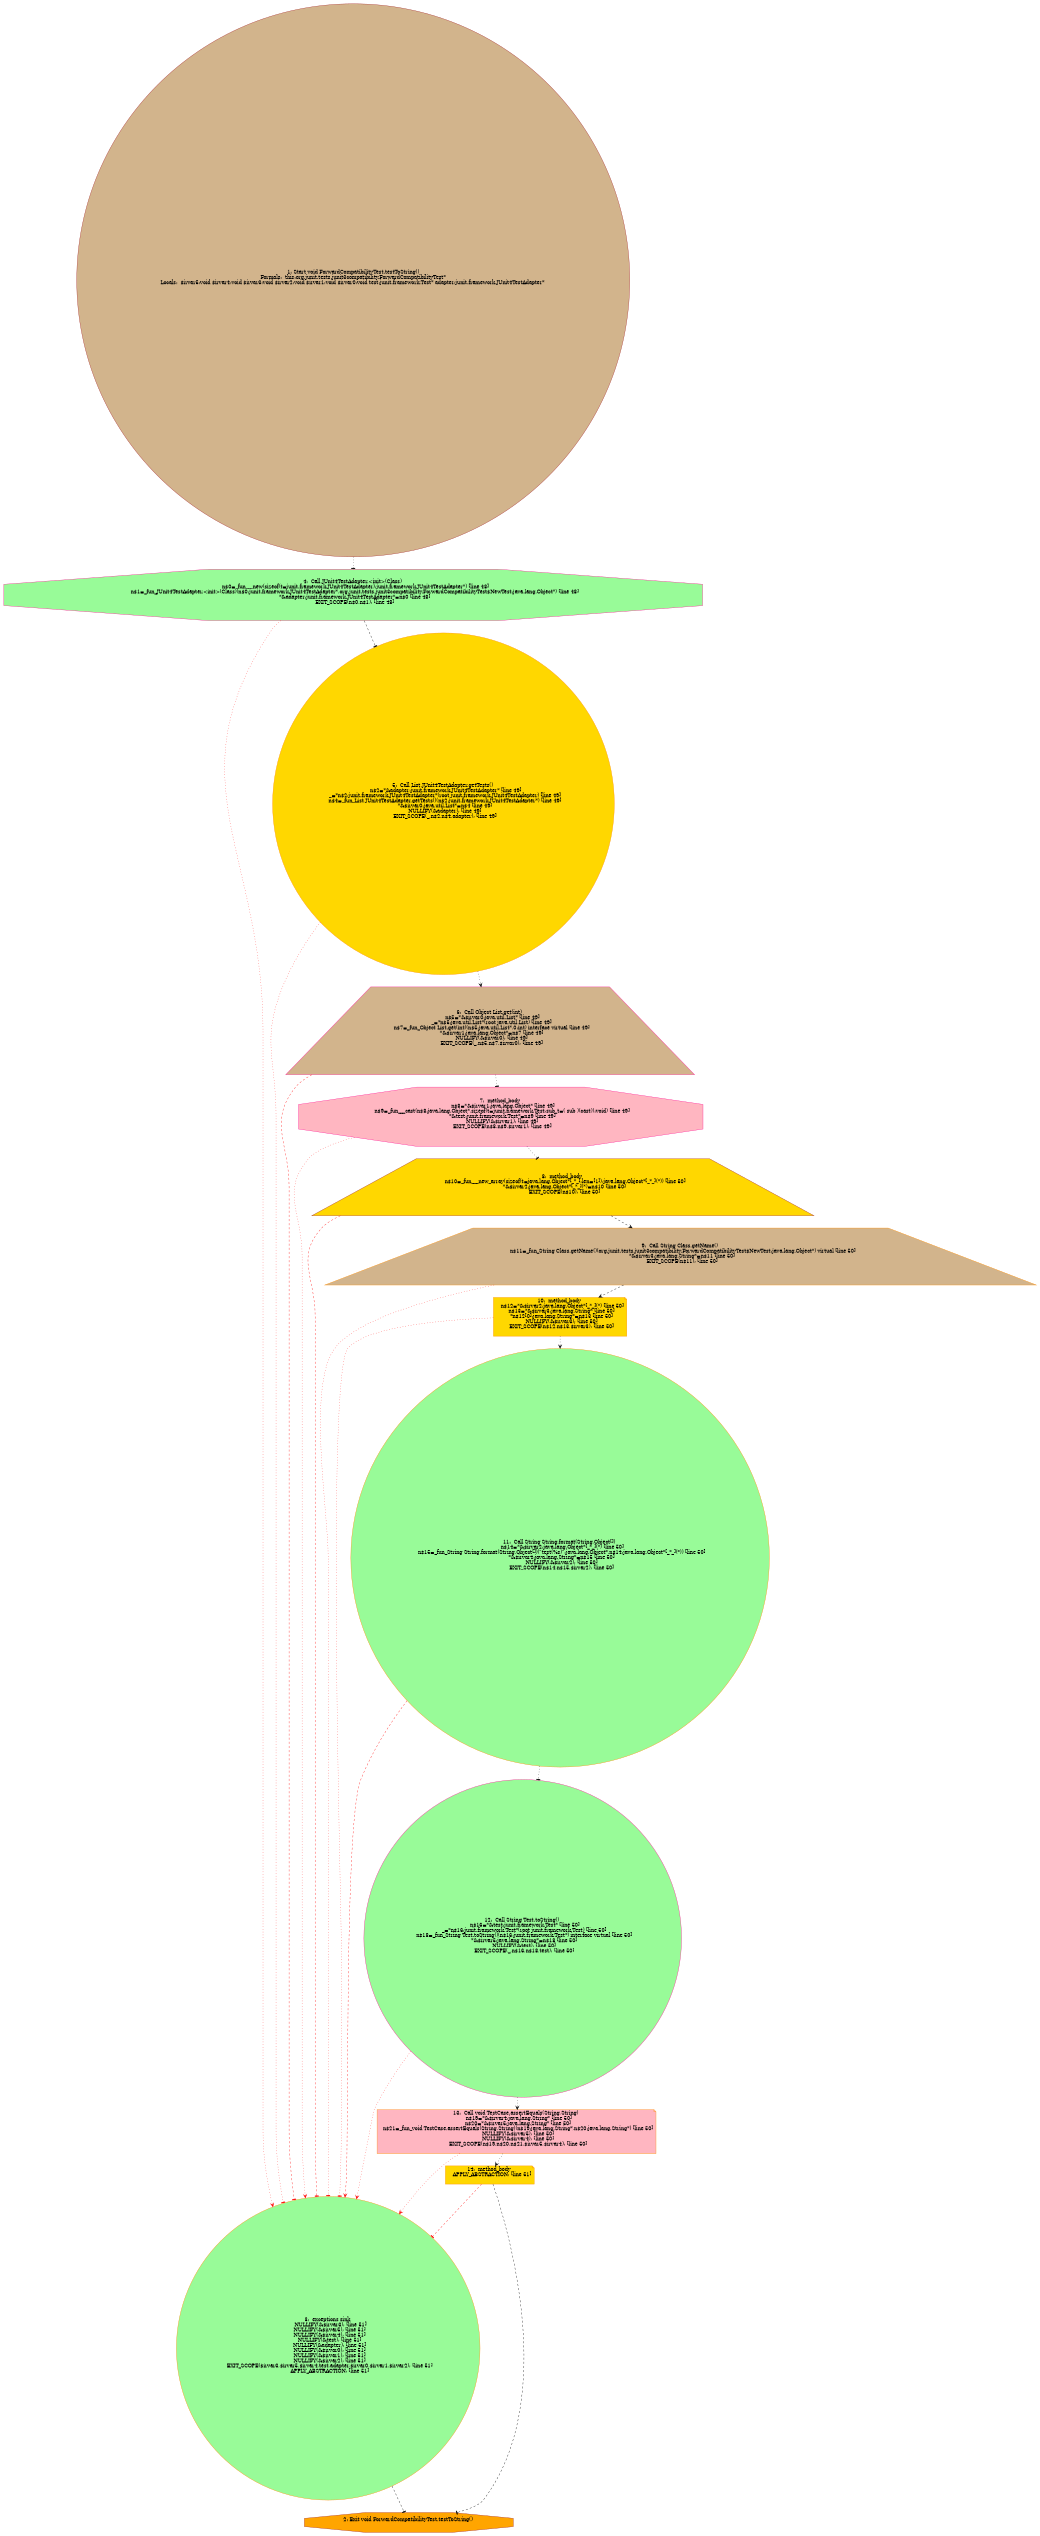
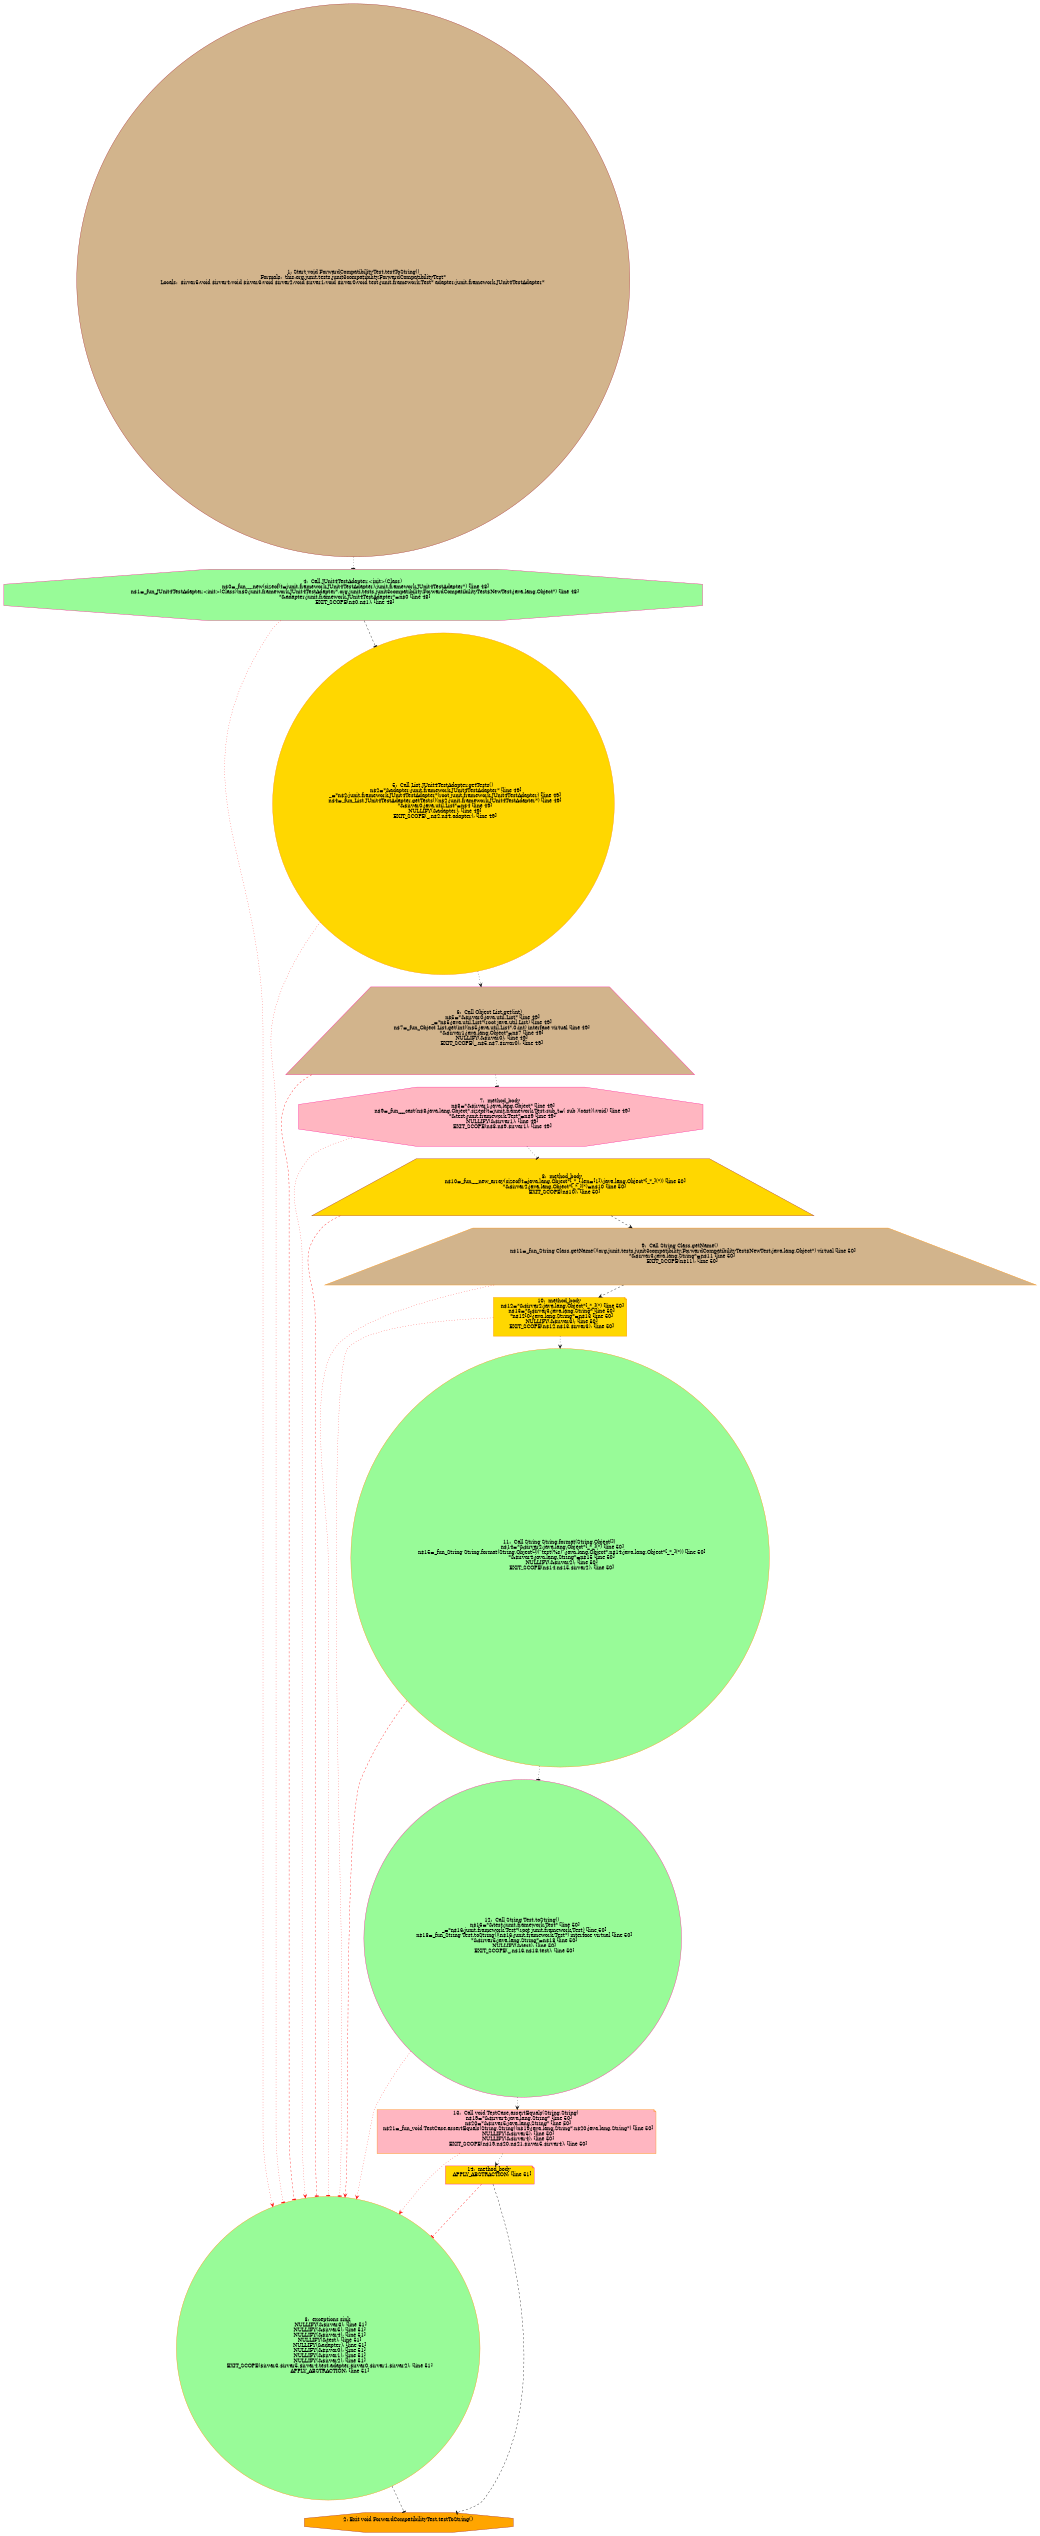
  digraph {
    node [color=darkorange style=filled fillcolor=palegreen shape=circle]
    edge [style=dotted arrowhead=tee]
    n1 [color=brown label="1: Start void ForwardCompatibilityTest.testToString()\nFormals:  this:org.junit.tests.junit3compatibility.ForwardCompatibilityTest*\nLocals:  $irvar5:void $irvar4:void $irvar3:void $irvar2:void $irvar1:void $irvar0:void test:junit.framework.Test* adapter:junit.framework.JUnit4TestAdapter* \n  " fillcolor=tan]
    n2 [label="4:  Call JUnit4TestAdapter.<init>(Class) \n   n$0=_fun___new(sizeof(t=junit.framework.JUnit4TestAdapter):junit.framework.JUnit4TestAdapter*) [line 48]\n  n$1=_fun_JUnit4TestAdapter.<init>(Class)(n$0:junit.framework.JUnit4TestAdapter*,org.junit.tests.junit3compatibility.ForwardCompatibilityTest$NewTest:java.lang.Object*) [line 48]\n  *&adapter:junit.framework.JUnit4TestAdapter*=n$0 [line 48]\n  EXIT_SCOPE(n$0,n$1); [line 48]\n " shape=octagon color=deeppink]
    n3 [label="3:  exceptions sink \n   NULLIFY(&$irvar3); [line 51]\n  NULLIFY(&$irvar5); [line 51]\n  NULLIFY(&$irvar4); [line 51]\n  NULLIFY(&test); [line 51]\n  NULLIFY(&adapter); [line 51]\n  NULLIFY(&$irvar0); [line 51]\n  NULLIFY(&$irvar1); [line 51]\n  NULLIFY(&$irvar2); [line 51]\n  EXIT_SCOPE($irvar3,$irvar5,$irvar4,test,adapter,$irvar0,$irvar1,$irvar2); [line 51]\n  APPLY_ABSTRACTION; [line 51]\n "]
    n4 [label="5:  Call List JUnit4TestAdapter.getTests() \n   n$2=*&adapter:junit.framework.JUnit4TestAdapter* [line 49]\n  _=*n$2:junit.framework.JUnit4TestAdapter*(root junit.framework.JUnit4TestAdapter) [line 49]\n  n$4=_fun_List JUnit4TestAdapter.getTests()(n$2:junit.framework.JUnit4TestAdapter*) [line 49]\n  *&$irvar0:java.util.List*=n$4 [line 49]\n  NULLIFY(&adapter); [line 49]\n  EXIT_SCOPE(_,n$2,n$4,adapter); [line 49]\n " fillcolor=gold]
    n5 [color=brown label="2: Exit void ForwardCompatibilityTest.testToString() \n  " fillcolor=orange shape=octagon]
    n6 [label="6:  Call Object List.get(int) \n   n$5=*&$irvar0:java.util.List* [line 49]\n  _=*n$5:java.util.List*(root java.util.List) [line 49]\n  n$7=_fun_Object List.get(int)(n$5:java.util.List*,0:int) interface virtual [line 49]\n  *&$irvar1:java.lang.Object*=n$7 [line 49]\n  NULLIFY(&$irvar0); [line 49]\n  EXIT_SCOPE(_,n$5,n$7,$irvar0); [line 49]\n " shape=trapezium fillcolor=tan color=deeppink]
    n7 [label="7:  method_body \n   n$8=*&$irvar1:java.lang.Object* [line 49]\n  n$9=_fun___cast(n$8:java.lang.Object*,sizeof(t=junit.framework.Test;sub_t=( sub )(cast)):void) [line 49]\n  *&test:junit.framework.Test*=n$9 [line 49]\n  NULLIFY(&$irvar1); [line 49]\n  EXIT_SCOPE(n$8,n$9,$irvar1); [line 49]\n " shape=octagon fillcolor=lightpink color=deeppink]
    n8 [label="8:  method_body \n   n$10=_fun___new_array(sizeof(t=java.lang.Object*[_*_];len=[1]):java.lang.Object*[_*_](*)) [line 50]\n  *&$irvar2:java.lang.Object*[_*_](*)=n$10 [line 50]\n  EXIT_SCOPE(n$10); [line 50]\n " shape=trapezium fillcolor=gold color=brown]
    n9 [label="9:  Call String Class.getName() \n   n$11=_fun_String Class.getName()(org.junit.tests.junit3compatibility.ForwardCompatibilityTest$NewTest:java.lang.Object*) virtual [line 50]\n  *&$irvar3:java.lang.String*=n$11 [line 50]\n  EXIT_SCOPE(n$11); [line 50]\n " shape=trapezium fillcolor=tan]
    n10 [label="10:  method_body \n   n$12=*&$irvar2:java.lang.Object*[_*_](*) [line 50]\n  n$13=*&$irvar3:java.lang.String* [line 50]\n  *n$12[0]:java.lang.String*=n$13 [line 50]\n  NULLIFY(&$irvar3); [line 50]\n  EXIT_SCOPE(n$12,n$13,$irvar3); [line 50]\n " shape=note fillcolor=gold]
    n11 [label="11:  Call String String.format(String,Object[]) \n   n$14=*&$irvar2:java.lang.Object*[_*_](*) [line 50]\n  n$15=_fun_String String.format(String,Object[])(\"test(%s)\":java.lang.Object*,n$14:java.lang.Object*[_*_](*)) [line 50]\n  *&$irvar4:java.lang.String*=n$15 [line 50]\n  NULLIFY(&$irvar2); [line 50]\n  EXIT_SCOPE(n$14,n$15,$irvar2); [line 50]\n "]
    n12 [label="12:  Call String Test.toString() \n   n$16=*&test:junit.framework.Test* [line 50]\n  _=*n$16:junit.framework.Test*(root junit.framework.Test) [line 50]\n  n$18=_fun_String Test.toString()(n$16:junit.framework.Test*) interface virtual [line 50]\n  *&$irvar5:java.lang.String*=n$18 [line 50]\n  NULLIFY(&test); [line 50]\n  EXIT_SCOPE(_,n$16,n$18,test); [line 50]\n " color=deeppink]
    n13 [label="13:  Call void TestCase.assertEquals(String,String) \n   n$19=*&$irvar4:java.lang.String* [line 50]\n  n$20=*&$irvar5:java.lang.String* [line 50]\n  n$21=_fun_void TestCase.assertEquals(String,String)(n$19:java.lang.String*,n$20:java.lang.String*) [line 50]\n  NULLIFY(&$irvar5); [line 50]\n  NULLIFY(&$irvar4); [line 50]\n  EXIT_SCOPE(n$19,n$20,n$21,$irvar5,$irvar4); [line 50]\n " shape=note fillcolor=lightpink]
-   n14 [label="14:  method_body \n   APPLY_ABSTRACTION; [line 51]\n " shape=note fillcolor=gold]
+   n14 [label="14:  method_body \n   APPLY_ABSTRACTION; [line 51]\n " shape=note fillcolor=gold color=deeppink]
    n1 -> n2
    n2 -> n3 [color=red arrowhead=vee]
    n2 -> n4 [style=dashed]
    n3 -> n5 [style=dashed]
    n4 -> n3 [color=red]
    n4 -> n6 [arrowhead=vee]
    n6 -> n3 [color=red style=dashed]
    n6 -> n7
    n7 -> n3 [color=red arrowhead=vee]
    n7 -> n8
    n8 -> n3 [color=red style=dashed]
    n8 -> n9 [style=dashed arrowhead=vee]
    n9 -> n3 [color=red]
    n9 -> n10 [style=dashed arrowhead=vee]
    n10 -> n3 [color=red]
    n10 -> n11 [arrowhead=vee]
    n11 -> n3 [color=red style=dashed arrowhead=vee]
    n11 -> n12
    n12 -> n3 [color=red arrowhead=vee]
    n12 -> n13 [arrowhead=vee]
    n13 -> n3 [color=red arrowhead=vee]
    n13 -> n14 [arrowhead=vee]
    n14 -> n3 [color=red style=dashed]
    n14 -> n5 [style=dashed]
  }
